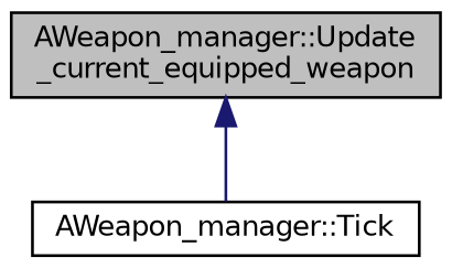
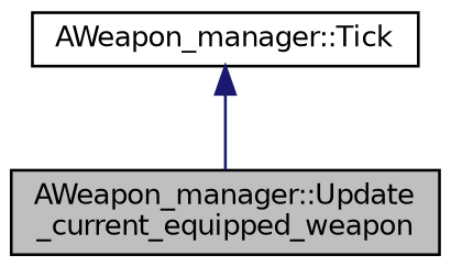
  digraph {
    rankdir=TB
    node [color=black fontname=Helvetica fontsize=10 shape=record style=filled]
    n1 [fillcolor=grey75 fontcolor=black height=0.2 label="AWeapon_manager::Update\l_current_equipped_weapon" width=0.4]
    n2 [fillcolor=white height=0.2 label="AWeapon_manager::Tick" width=0.4]
-   n1 -> n2 [color=midnightblue dir=back fontname=Helvetica fontsize=10 labelfontname=Helvetica labelfontsize=10 style=solid]
+   n2 -> n1 [color=midnightblue dir=back fontname=Helvetica fontsize=10 labelfontname=Helvetica labelfontsize=10 style=solid]
  }
